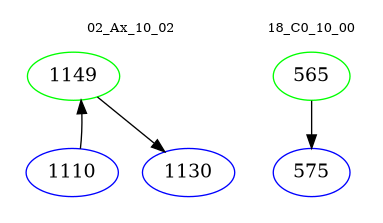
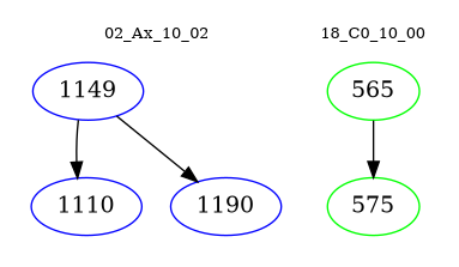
  digraph {
    node [color=blue]
    edge [color=black]
-   n1 [color=green label=1149]
+   n1 [label=1149]
    n2 [label=1110]
-   n3 [label=1130]
+   n3 [label=1190]
    n4 [color=green label=565]
-   n5 [label=575]
+   n5 [color=green label=575]
    subgraph cluster_1 {
      color=white
      fontsize=10
      label="02_Ax_10_02"
      n1
      n2
      n3
    }
    subgraph cluster_2 {
      color=white
      fontsize=10
      label="18_C0_10_00"
      n4
      n5
    }
-   n2 -> n1
+   n1 -> n2
    n1 -> n3
    n4 -> n5
  }
